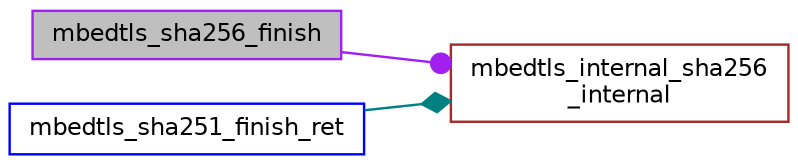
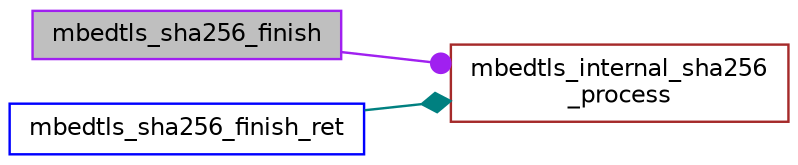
  digraph {
    rankdir=LR
    node [fillcolor=white fontname=Helvetica fontsize=10 shape=record style=filled]
    edge [fontname=Helvetica fontsize=10 labelfontname=Helvetica labelfontsize=10 style=solid]
    n1 [color=purple fillcolor=grey75 fontcolor=black height=0.2 label=mbedtls_sha256_finish width=0.4]
-   n2 [color=brown height=0.2 label="mbedtls_internal_sha256\l_internal" width=0.4]
-   n3 [color=blue height=0.2 label=mbedtls_sha251_finish_ret width=0.4]
+   n2 [color=brown height=0.2 label="mbedtls_internal_sha256\l_process" width=0.4]
+   n3 [color=blue height=0.2 label=mbedtls_sha256_finish_ret width=0.4]
    n1 -> n2 [arrowhead=dot color=purple]
    n3 -> n2 [arrowhead=diamond color=teal]
  }
